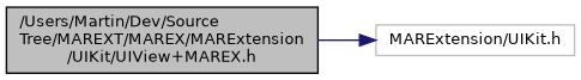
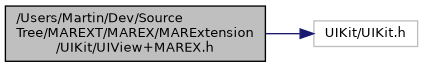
  digraph {
    rankdir=LR
    node [fontname=Helvetica fontsize=10 shape=record style=filled]
    n1 [color=black fillcolor=grey75 fontcolor=black height=0.2 label="/Users/Martin/Dev/Source\lTree/MAREXT/MAREX/MARExtension\l/UIKit/UIView+MAREX.h" width=0.4]
-   n2 [color=grey75 fillcolor=white height=0.2 label="MARExtension/UIKit.h" width=0.4]
+   n2 [color=grey75 fillcolor=white height=0.2 label="UIKit/UIKit.h" width=0.4]
    n1 -> n2 [color=midnightblue fontname=Helvetica fontsize=10 labelfontname=Helvetica labelfontsize=10 style=solid]
  }
